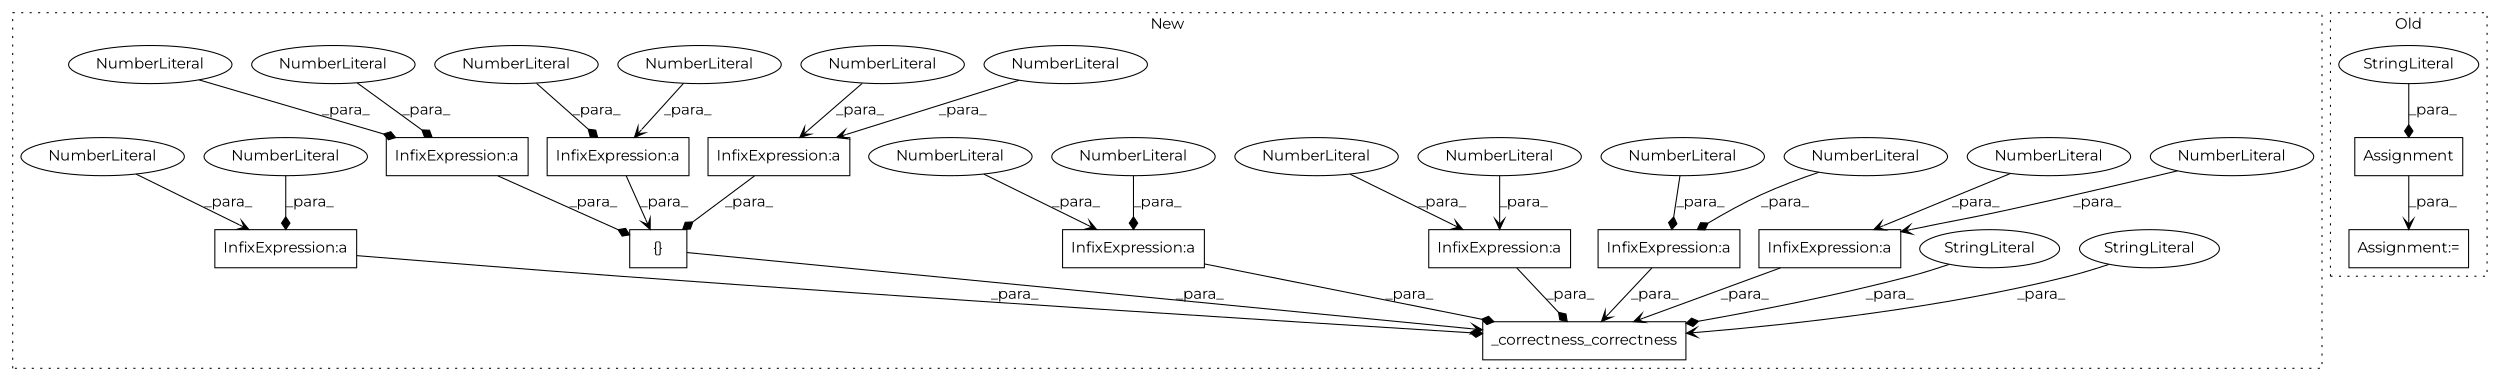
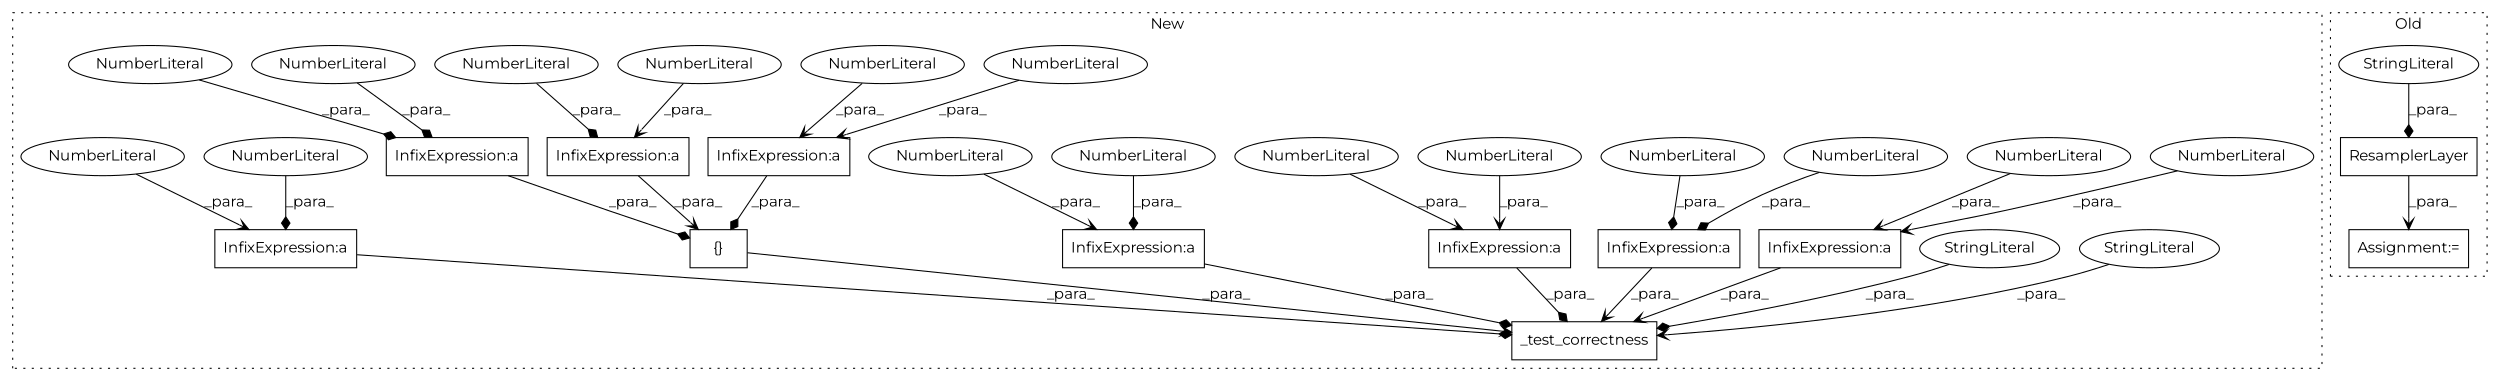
  digraph {
    fontname=Montserrat
    node [a=34 fontname=Montserrat l=1 shape=ellipse]
    edge [arrowhead=vee fontname=Montserrat]
-   n1 [a=32 l="18,1" label=_correctness_correctness s="3465,3756" shape=box]
+   n1 [a=32 l="18,1" label=_test_correctness s="3465,3756" shape=box]
    n2 [a=45 l=9 label=StringLiteral s=3699]
    n3 [a=45 l=10 label=StringLiteral s=3709]
    n4 [a=27 l=3 label="InfixExpression:a" s=3598 shape=box]
    n5 [a=27 l=3 label="InfixExpression:a" s=3563 shape=box]
    n6 [a=27 l=3 label="InfixExpression:a" s=3648 shape=box]
    n7 [a=27 l=3 label="InfixExpression:a" s=3613 shape=box]
    n8 [a=27 l=3 label="InfixExpression:a" s=3624 shape=box]
    n9 [a=27 l=3 label="InfixExpression:a" s=3587 shape=box]
    n10 [a=27 l=3 label="InfixExpression:a" s=3670 shape=box]
    n11 [a=27 l=3 label="InfixExpression:a" s=3635 shape=box]
    n12 [label=NumberLiteral s=3673]
    n13 [a=4 l="1,1" label="{}" s="3607,3640" shape=box]
    n14 [l=4 label=NumberLiteral s=3631]
    n15 [l=4 label=NumberLiteral s=3644]
    n16 [l=4 label=NumberLiteral s=3620]
    n17 [l=4 label=NumberLiteral s=3666]
    n18 [l=4 label=NumberLiteral s=3559]
    n19 [label=NumberLiteral s=3616]
    n20 [label=NumberLiteral s=3651]
    n21 [label=NumberLiteral s=3601]
    n22 [l=4 label=NumberLiteral s=3609]
    n23 [l=4 label=NumberLiteral s=3594]
    n24 [label=NumberLiteral s=3590]
    n25 [label=NumberLiteral s=3566]
    n26 [label=NumberLiteral s=3638]
    n27 [label=NumberLiteral s=3627]
    n28 [l=4 label=NumberLiteral s=3583]
-   n29 [a=32 l="15,1" label=Assignment s="3434,3469" shape=box]
+   n29 [a=32 l="15,1" label=ResamplerLayer s="3434,3469" shape=box]
    n30 [a=7 label="Assignment:=" s=3433 shape=box]
    n31 [a=45 l=9 label=StringLiteral s=3460]
    subgraph cluster_1 {
      label=New
      style=dotted
      n1
      n2
      n3
      n4
      n5
      n6
      n7
      n8
      n9
      n10
      n11
      n12
      n13
      n14
      n15
      n16
      n17
      n18
      n19
      n20
      n21
      n22
      n23
      n24
      n25
      n26
      n27
      n28
    }
    subgraph cluster_2 {
      label=Old
      style=dotted
      n29
      n30
      n31
    }
    n2 -> n1 [label=_para_]
    n3 -> n1 [arrowhead=diamond label=_para_]
    n4 -> n1 [arrowhead=diamond label=_para_]
    n5 -> n1 [arrowhead=diamond label=_para_]
    n6 -> n1 [label=_para_]
    n7 -> n13 [arrowhead=diamond label=_para_]
    n8 -> n13 [label=_para_]
    n9 -> n1 [arrowhead=diamond label=_para_]
    n10 -> n1 [label=_para_]
    n11 -> n13 [arrowhead=diamond label=_para_]
    n12 -> n10 [label=_para_]
    n13 -> n1 [label=_para_]
    n14 -> n11 [arrowhead=diamond label=_para_]
    n15 -> n6 [arrowhead=diamond label=_para_]
    n16 -> n8 [label=_para_]
    n17 -> n10 [label=_para_]
    n18 -> n5 [arrowhead=diamond label=_para_]
    n19 -> n7 [label=_para_]
    n20 -> n6 [arrowhead=diamond label=_para_]
    n21 -> n4 [label=_para_]
    n22 -> n7 [label=_para_]
    n23 -> n4 [label=_para_]
    n24 -> n9 [arrowhead=diamond label=_para_]
    n25 -> n5 [label=_para_]
    n26 -> n11 [arrowhead=diamond label=_para_]
    n27 -> n8 [arrowhead=diamond label=_para_]
    n28 -> n9 [label=_para_]
    n29 -> n30 [label=_para_]
    n31 -> n29 [arrowhead=diamond label=_para_]
  }
